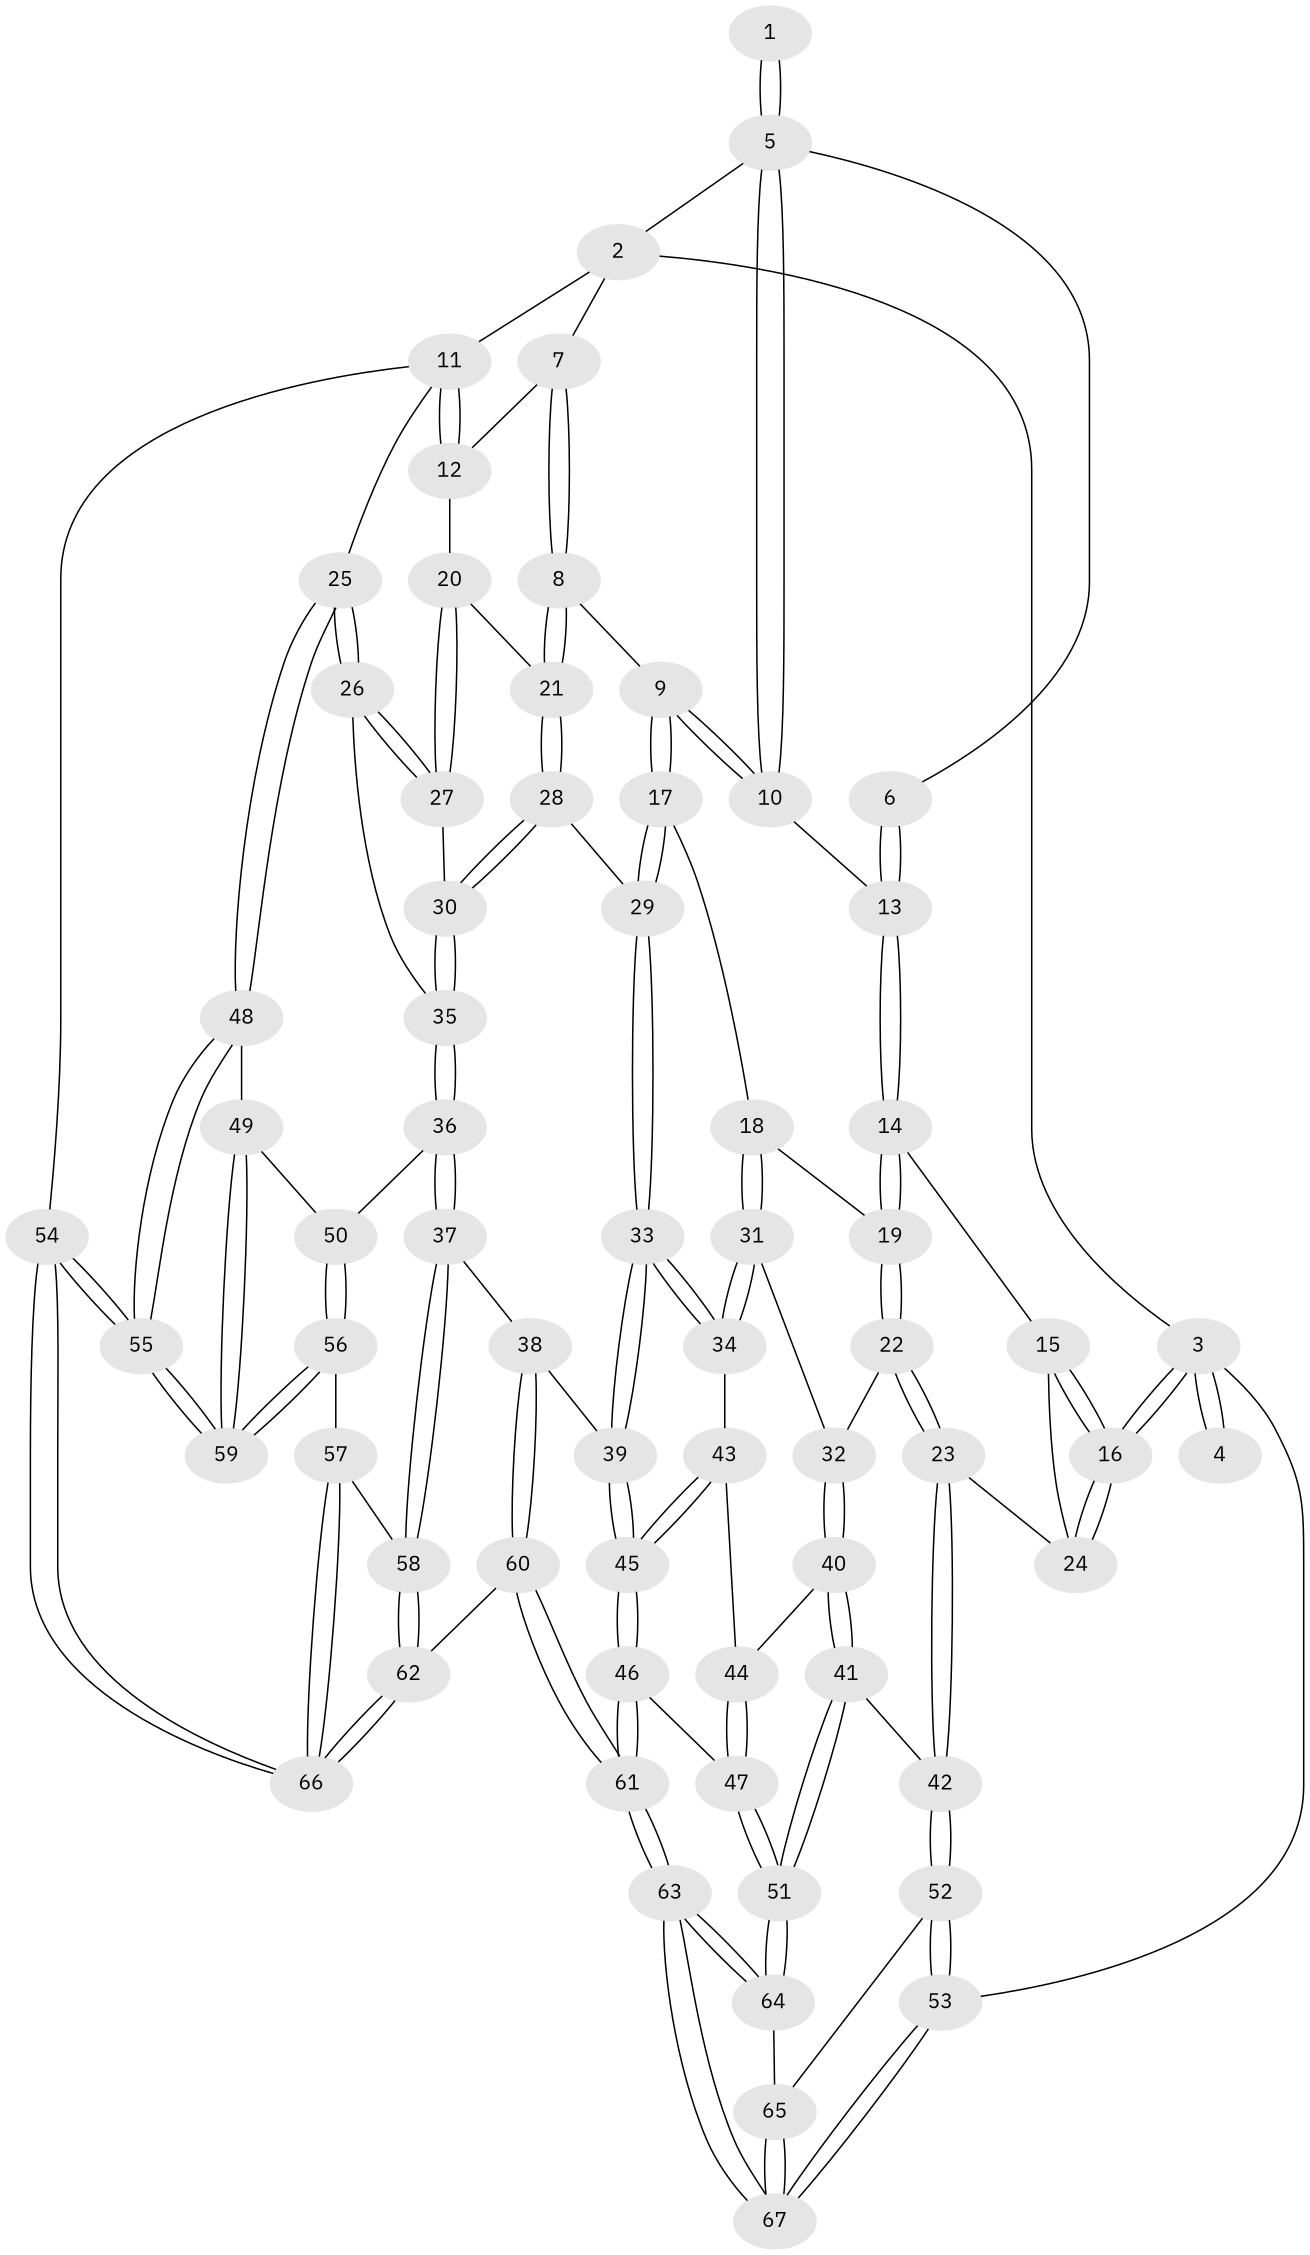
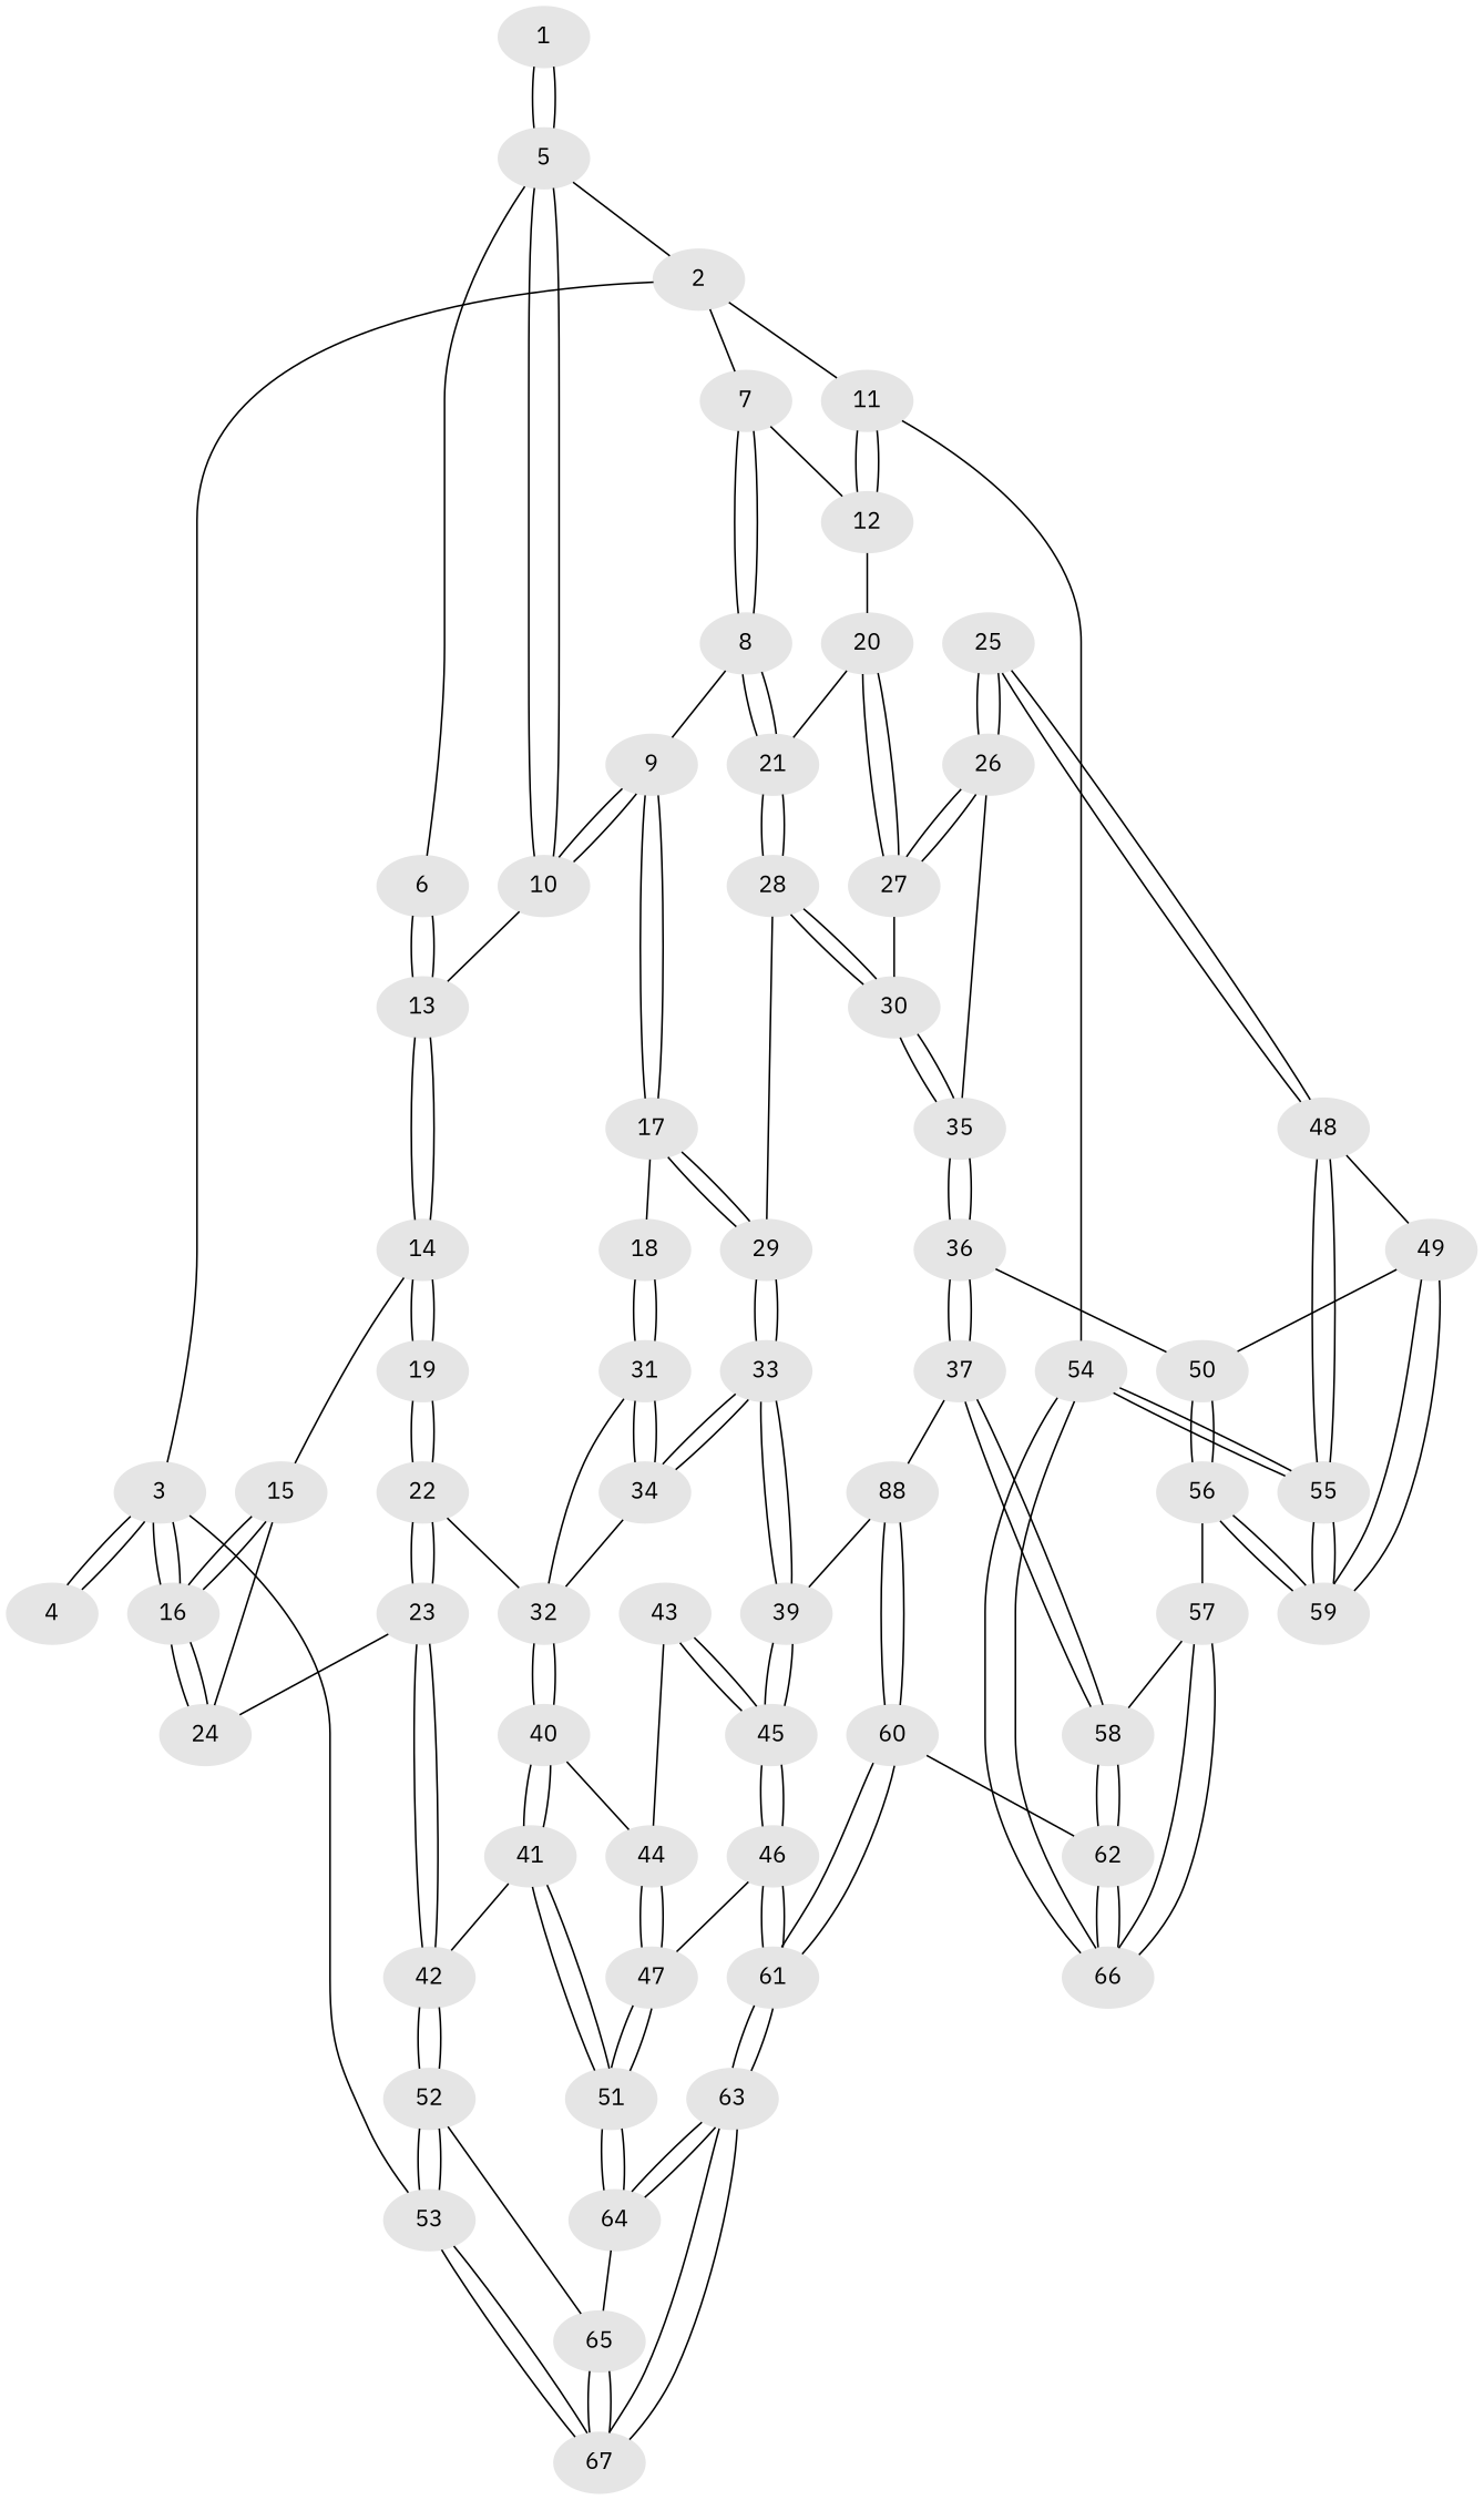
  graph {
    fontname="IBM Plex Sans"
    node [color=gray90 fontname="IBM Plex Sans" style=filled]
    edge [fontname="IBM Plex Sans"]
    1
    5
    2
    3
    7
    11
    6
    10
    4
    16
    53
    8
    12
    25
    54
    24
    67
    13
    14
    9
    21
    20
    17
    28
    18
    29
    26
    48
    55
    66
    27
    15
    19
    22
    31
    33
    32
    34
    23
    30
    42
    40
    52
    35
    49
    36
    39
    43
    41
    44
    45
    37
    50
-   38
+   38 [label=88]
    58
    56
    60
    62
    61
    46
    51
    47
    64
    65
    63
    59
    57
    1 -- 5
    1 -- 5
    5 -- 2
    5 -- 6
    5 -- 10
    5 -- 10
    2 -- 3
    2 -- 7
    2 -- 11
    3 -- 4
    3 -- 4
    3 -- 16
    3 -- 16
    3 -- 53
    7 -- 8
    7 -- 8
    7 -- 12
    11 -- 12
    11 -- 12
-   11 -- 25
    11 -- 54
    6 -- 13
    6 -- 13
    10 -- 13
    16 -- 24
    16 -- 24
    53 -- 67
    53 -- 67
    8 -- 9
    8 -- 21
    8 -- 21
    12 -- 20
    25 -- 26
    25 -- 26
    25 -- 48
    25 -- 48
    54 -- 55
    54 -- 55
    54 -- 66
    54 -- 66
    13 -- 14
    13 -- 14
    14 -- 15
    14 -- 19
    14 -- 19
    9 -- 10
    9 -- 10
    9 -- 17
    9 -- 17
    21 -- 28
    21 -- 28
    20 -- 21
    20 -- 27
    20 -- 27
    17 -- 18
    17 -- 29
    17 -- 29
    28 -- 29
    28 -- 30
    28 -- 30
-   18 -- 19
    18 -- 31
    18 -- 31
    29 -- 33
    29 -- 33
    26 -- 27
    26 -- 27
    26 -- 35
    48 -- 55
    48 -- 55
    48 -- 49
    55 -- 59
    55 -- 59
    27 -- 30
    15 -- 16
    15 -- 16
    15 -- 24
    19 -- 22
    19 -- 22
    22 -- 32
    22 -- 23
    22 -- 23
    31 -- 32
    31 -- 34
    31 -- 34
    33 -- 34
    33 -- 34
    33 -- 39
    33 -- 39
    32 -- 40
    32 -- 40
-   34 -- 43
+   34 -- 32
    23 -- 24
    23 -- 42
    23 -- 42
    30 -- 35
    30 -- 35
    42 -- 52
    42 -- 52
    40 -- 41
    40 -- 41
    40 -- 44
    52 -- 53
    52 -- 53
    52 -- 65
    35 -- 36
    35 -- 36
    49 -- 50
    49 -- 59
    49 -- 59
    36 -- 37
    36 -- 37
    36 -- 50
    39 -- 45
    39 -- 45
    43 -- 44
    43 -- 45
    43 -- 45
    41 -- 42
    41 -- 51
    41 -- 51
    44 -- 47
    44 -- 47
    45 -- 46
    45 -- 46
    37 -- 38
    37 -- 58
    37 -- 58
    50 -- 56
    50 -- 56
    38 -- 39
    38 -- 60
    38 -- 60
    58 -- 62
    58 -- 62
    56 -- 59
    56 -- 59
    56 -- 57
    60 -- 62
    60 -- 61
    60 -- 61
    62 -- 66
    62 -- 66
    61 -- 63
    61 -- 63
    46 -- 61
    46 -- 61
    46 -- 47
    51 -- 64
    51 -- 64
    47 -- 51
    47 -- 51
    64 -- 65
    65 -- 67
    65 -- 67
    63 -- 67
    63 -- 67
    63 -- 64
    63 -- 64
    57 -- 66
    57 -- 66
    57 -- 58
  }
